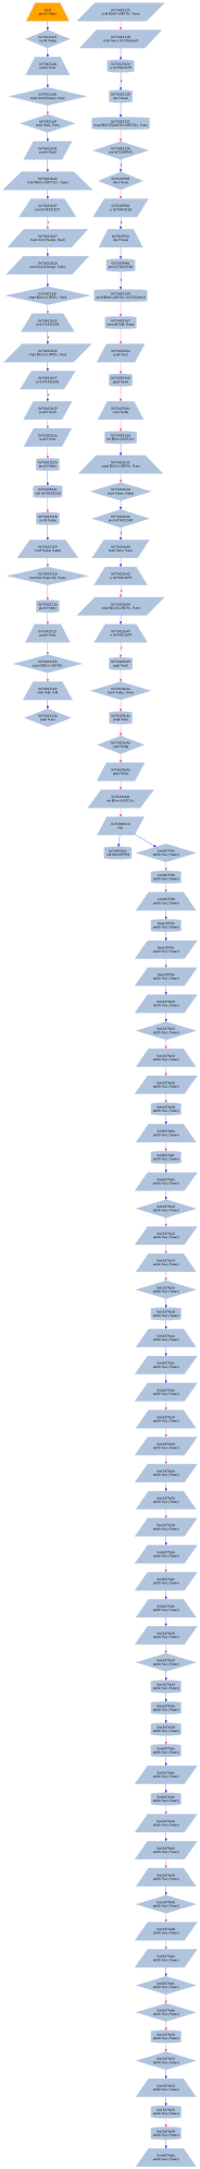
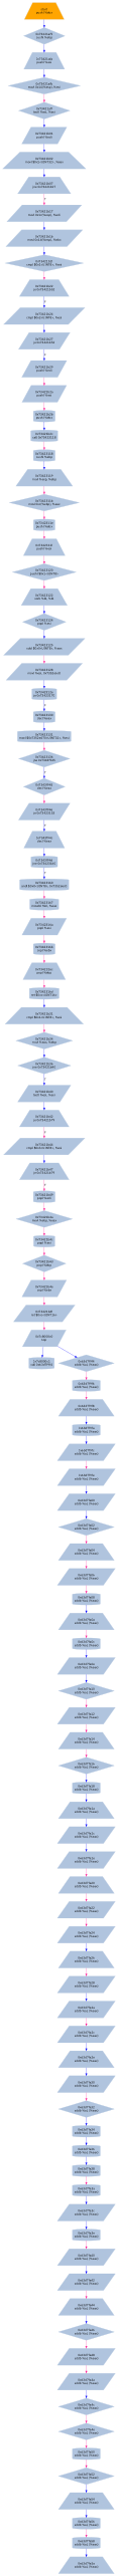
  digraph {
    fontname="IBM Plex Sans"
    node [color=lightsteelblue fillcolor=lightsteelblue fontname="IBM Plex Sans" shape=parallelogram style=filled]
    edge [color=blue fontname="IBM Plex Sans"]
    n1 [color=lightgrey fillcolor=orange label="start\npushl %ebx" shape=trapezium]
    n2 [label="0x73421af9\npushl %ebp" shape=diamond]
    n3 [label="0x73421afa\npushl %esi" shape=trapezium]
    n4 [label="0x73421afb\nmovl 0x14(%esp), %esi" shape=diamond]
    n5 [label="0x73421aff\ntestl %esi, %esi" shape=diamond]
    n6 [label="0x73421b01\npushl %edi"]
    n7 [label="0x73421b02\nmovl $0x1<UINT32>, %eax" shape=trapezium]
    n8 [label="0x73421b07\njne 0x73421b17" shape=trapezium]
    n9 [label="0x73421b17\nmovl 0x1c(%esp), %edi"]
    n10 [label="0x73421b1b\nmovl 0x14(%esp), %ebx"]
    n11 [label="0x73421b1f\ncmpl $0x1<UINT8>, %esi" shape=diamond]
    n12 [label="0x73421b22\nje 0x73421b52" shape=trapezium]
    n13 [label="0x73421b24\ncmpl $0x2<UINT8>, %esi"]
    n14 [label="0x73421b27\nje 0x73421b52"]
    n15 [label="0x73421b29\npushl %edi"]
    n16 [label="0x73421b2a\npushl %esi"]
    n17 [label="0x73421b2b\npushl %ebx" shape=cylinder]
    n18 [label="0x73421b2c\ncall 0x73423118" shape=cylinder]
    n19 [label="0x73423118\npushl %ebp" shape=cylinder]
    n20 [label="0x73423119\nmovl %esp, %ebp" shape=trapezium]
-   n21 [label="0x7342311b\nmovl 0xc(%pushl), %eax" shape=diamond]
+   n21 [label="0x7342311b\nmovl 0xc(%ebp), %eax" shape=diamond]
    n22 [label="0x7342311e\npushl %ebx" shape=cylinder]
    n23 [label="0x7342311f\npushl %esi" shape=trapezium]
    n24 [label="0x73423120\npushl $0x1<UINT8>" shape=diamond]
    n25 [label="0x73423122\nxorb %bl, %bl" shape=trapezium]
    n26 [label="0x73423124\npopl %esi" shape=diamond]
    n27 [label="0x73423125\nsubl $0x0<UINT8>, %eax"]
    n28 [label="0x73423128\nmovl %esi, 0x7352e6c0"]
    n29 [label="0x7342312e\nje 0x73423170" shape=cylinder]
    n30 [label="0x73423130\ndecl %eax" shape=cylinder]
    n31 [label="0x73423131\nmovl $0x7352e470<UINT32>, %esi" shape=cylinder]
    n32 [label="0x73423136\njne 0x7343f945" shape=diamond]
    n33 [label="0x7343f945\ndecl %eax" shape=diamond]
    n34 [label="0x7343f946\nje 0x73423153"]
    n35 [label="0x7343f94c\ndecl %eax" shape=trapezium]
    n36 [label="0x7343f94d\njne 0x73423160" shape=cylinder]
    n37 [label="0x73423160\nandl $0x0<UINT8>, 0x7352e6c0" shape=cylinder]
    n38 [label="0x73423167\nmovzbl %bl, %eax" shape=cylinder]
    n39 [label="0x7342316a\npopl %esi"]
    n40 [label="0x7342316b\npopl %ebx" shape=cylinder]
    n41 [label="0x7342316c\npopl %ebp" shape=trapezium]
    n42 [label="0x7342316d\nret $0xc<UINT16>" shape=cylinder]
    n43 [label="0x73421b31\ncmpl $0x1<UINT8>, %esi" shape=trapezium]
    n44 [label="0x73421b34\nmovl %eax, %ebp" shape=diamond]
    n45 [label="0x73421b36\njne 0x73421b40" shape=diamond]
    n46 [label="0x73421b40\ntestl %esi, %esi"]
    n47 [label="0x73421b42\nje 0x73421b79" shape=trapezium]
    n48 [label="0x73421b44\ncmpl $0x3<UINT8>, %esi"]
    n49 [label="0x73421b47\nje 0x73421b79" shape=trapezium]
    n50 [label="0x73421b49\npopl %edi" shape=cylinder]
    n51 [label="0x73421b4a\nmovl %ebp, %eax" shape=diamond]
    n52 [label="0x73421b4c\npopl %esi" shape=cylinder]
    n53 [label="0x73421b4d\npopl %ebp" shape=diamond]
    n54 [label="0x73421b4e\npopl %ebx"]
    n55 [label="0x73421b4f\nret $0xc<UINT16>"]
    n56 [label="0x7c8000c0\nnop "]
    n57 [label="0x7c8000c1\ncall 0x63d7f9f4" shape=cylinder]
    n58 [label="0x63d7f9f4\naddb %al, (%eax)" shape=diamond]
    n59 [label="0x63d7f9f6\naddb %al, (%eax)" shape=cylinder]
    n60 [label="0x63d7f9f8\naddb %al, (%eax)" shape=trapezium]
    n61 [label="0x63d7f9fa\naddb %al, (%eax)" shape=cylinder]
    n62 [label="0x63d7f9fc\naddb %al, (%eax)"]
    n63 [label="0x63d7f9fe\naddb %al, (%eax)"]
    n64 [label="0x63d7fa00\naddb %al, (%eax)"]
    n65 [label="0x63d7fa02\naddb %al, (%eax)" shape=diamond]
    n66 [label="0x63d7fa04\naddb %al, (%eax)" shape=trapezium]
    n67 [label="0x63d7fa06\naddb %al, (%eax)"]
    n68 [label="0x63d7fa08\naddb %al, (%eax)" shape=cylinder]
    n69 [label="0x63d7fa0a\naddb %al, (%eax)" shape=trapezium]
    n70 [label="0x63d7fa0c\naddb %al, (%eax)" shape=cylinder]
    n71 [label="0x63d7fa0e\naddb %al, (%eax)"]
    n72 [label="0x63d7fa10\naddb %al, (%eax)" shape=diamond]
    n73 [label="0x63d7fa12\naddb %al, (%eax)"]
    n74 [label="0x63d7fa14\naddb %al, (%eax)" shape=trapezium]
    n75 [label="0x63d7fa16\naddb %al, (%eax)" shape=diamond]
    n76 [label="0x63d7fa18\naddb %al, (%eax)" shape=cylinder]
    n77 [label="0x63d7fa1a\naddb %al, (%eax)" shape=trapezium]
    n78 [label="0x63d7fa1c\naddb %al, (%eax)"]
    n79 [label="0x63d7fa1e\naddb %al, (%eax)"]
    n80 [label="0x63d7fa20\naddb %al, (%eax)" shape=trapezium]
    n81 [label="0x63d7fa22\naddb %al, (%eax)"]
    n82 [label="0x63d7fa24\naddb %al, (%eax)"]
    n83 [label="0x63d7fa26\naddb %al, (%eax)" shape=trapezium]
    n84 [label="0x63d7fa28\naddb %al, (%eax)"]
    n85 [label="0x63d7fa2a\naddb %al, (%eax)"]
    n86 [label="0x63d7fa2c\naddb %al, (%eax)"]
    n87 [label="0x63d7fa2e\naddb %al, (%eax)" shape=trapezium]
    n88 [label="0x63d7fa30\naddb %al, (%eax)"]
    n89 [label="0x63d7fa32\naddb %al, (%eax)" shape=diamond]
    n90 [label="0x63d7fa34\naddb %al, (%eax)" shape=cylinder]
    n91 [label="0x63d7fa36\naddb %al, (%eax)" shape=cylinder]
    n92 [label="0x63d7fa38\naddb %al, (%eax)" shape=cylinder]
    n93 [label="0x63d7fa3a\naddb %al, (%eax)" shape=cylinder]
    n94 [label="0x63d7fa3c\naddb %al, (%eax)"]
    n95 [label="0x63d7fa3e\naddb %al, (%eax)" shape=cylinder]
    n96 [label="0x63d7fa40\naddb %al, (%eax)"]
    n97 [label="0x63d7fa42\naddb %al, (%eax)"]
    n98 [label="0x63d7fa44\naddb %al, (%eax)" shape=trapezium]
    n99 [label="0x63d7fa46\naddb %al, (%eax)" shape=diamond]
    n100 [label="0x63d7fa48\naddb %al, (%eax)"]
    n101 [label="0x63d7fa4a\naddb %al, (%eax)"]
    n102 [label="0x63d7fa4c\naddb %al, (%eax)" shape=diamond]
    n103 [label="0x63d7fa4e\naddb %al, (%eax)" shape=diamond]
    n104 [label="0x63d7fa50\naddb %al, (%eax)" shape=cylinder]
    n105 [label="0x63d7fa52\naddb %al, (%eax)" shape=diamond]
    n106 [label="0x63d7fa54\naddb %al, (%eax)" shape=trapezium]
    n107 [label="0x63d7fa56\naddb %al, (%eax)" shape=cylinder]
    n108 [label="0x63d7fa58\naddb %al, (%eax)" shape=cylinder]
    n109 [label="0x63d7fa5a\naddb %al, (%eax)" shape=trapezium]
    n1 -> n2
    n2 -> n3
    n3 -> n4
    n4 -> n5 [color=deeppink]
    n5 -> n6
    n6 -> n7
    n7 -> n8
    n8 -> n9 [color=deeppink label=T]
    n9 -> n10
    n10 -> n11
    n11 -> n12 [color=deeppink]
    n12 -> n13 [label=F]
    n13 -> n14
    n14 -> n15 [label=F]
    n15 -> n16 [color=deeppink]
    n16 -> n17 [color=deeppink]
    n17 -> n18
    n18 -> n19 [color=deeppink]
    n19 -> n20
    n20 -> n21 [color=deeppink]
    n21 -> n22 [color=deeppink]
    n22 -> n23 [color=deeppink]
    n23 -> n24 [color=deeppink]
    n24 -> n25 [color=deeppink]
    n25 -> n26
+   n26 -> n27
    n27 -> n28 [color=deeppink]
    n28 -> n29
    n29 -> n30 [label=F]
    n30 -> n31
    n31 -> n32 [color=deeppink]
    n32 -> n33 [label=T]
    n33 -> n34 [color=deeppink]
    n34 -> n35 [label=F]
    n35 -> n36
    n36 -> n37 [label=T]
    n37 -> n38 [color=deeppink]
    n38 -> n39 [color=deeppink]
    n39 -> n40 [color=deeppink]
    n40 -> n41 [color=deeppink]
    n41 -> n42 [color=deeppink]
    n42 -> n43
    n43 -> n44 [color=deeppink]
    n44 -> n45
    n45 -> n46 [label=T]
    n46 -> n47
    n47 -> n48 [color=deeppink label=F]
    n48 -> n49
    n49 -> n50 [color=deeppink label=F]
    n50 -> n51 [color=deeppink]
    n51 -> n52 [color=deeppink]
    n52 -> n53 [color=deeppink]
    n53 -> n54 [color=deeppink]
    n54 -> n55 [color=deeppink]
    n55 -> n56 [color=deeppink]
    n56 -> n57
    n56 -> n58
    n58 -> n59 [color=deeppink]
    n59 -> n60 [color=deeppink]
    n60 -> n61
    n61 -> n62
    n62 -> n63 [color=deeppink]
    n63 -> n64
    n64 -> n65
    n65 -> n66 [color=deeppink]
    n66 -> n67 [color=deeppink]
    n67 -> n68 [color=deeppink]
    n68 -> n69
    n69 -> n70 [color=deeppink]
    n70 -> n71
    n71 -> n72
    n72 -> n73 [color=deeppink]
    n73 -> n74 [color=deeppink]
    n74 -> n75 [color=deeppink]
    n75 -> n76
    n76 -> n77
    n77 -> n78
    n78 -> n79
    n79 -> n80 [color=deeppink]
    n80 -> n81 [color=deeppink]
    n81 -> n82 [color=deeppink]
    n82 -> n83
    n83 -> n84 [color=deeppink]
    n84 -> n85
    n85 -> n86 [color=deeppink]
    n86 -> n87
    n87 -> n88
    n88 -> n89 [color=deeppink]
    n89 -> n90
    n90 -> n91
    n91 -> n92
    n92 -> n93 [color=deeppink]
    n93 -> n94
    n94 -> n95
    n95 -> n96 [color=deeppink]
    n96 -> n97
    n97 -> n98 [color=deeppink]
    n98 -> n99
    n99 -> n100 [color=deeppink]
    n100 -> n101 [color=deeppink]
    n101 -> n102
    n102 -> n103 [color=deeppink]
    n103 -> n104 [color=deeppink]
    n104 -> n105 [color=deeppink]
    n105 -> n106
    n106 -> n107
    n107 -> n108 [color=deeppink]
    n108 -> n109
  }
